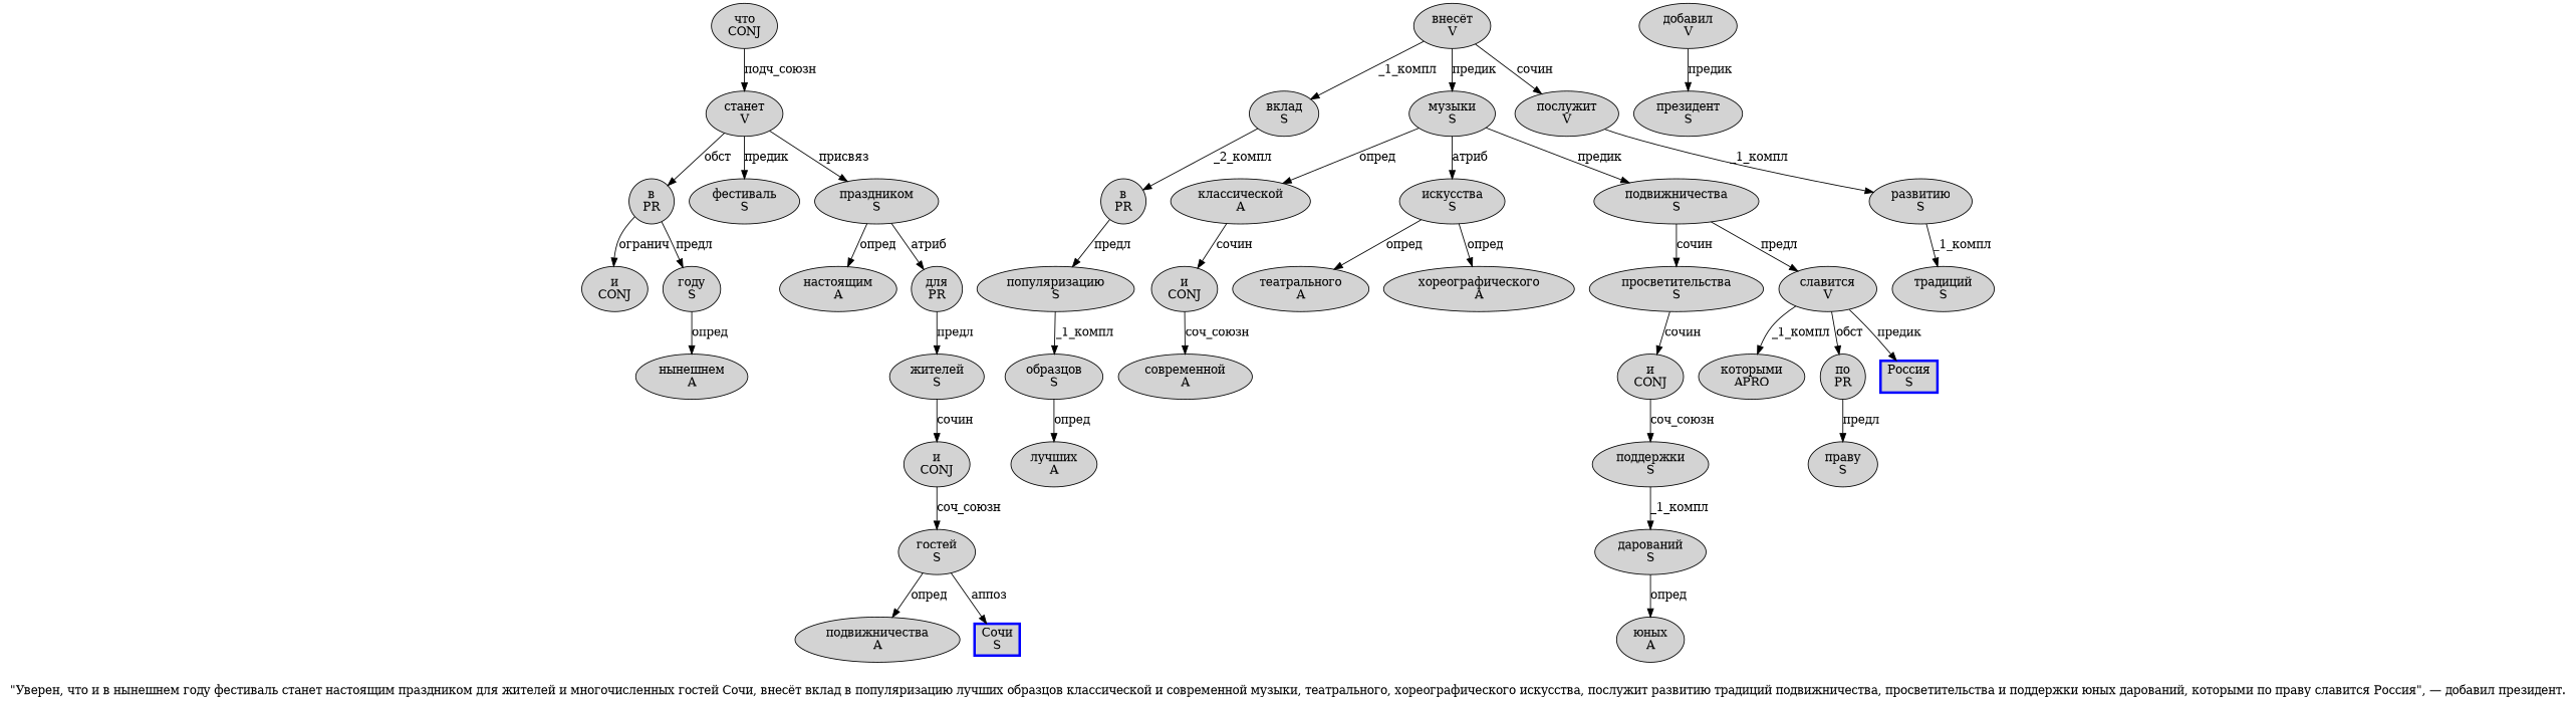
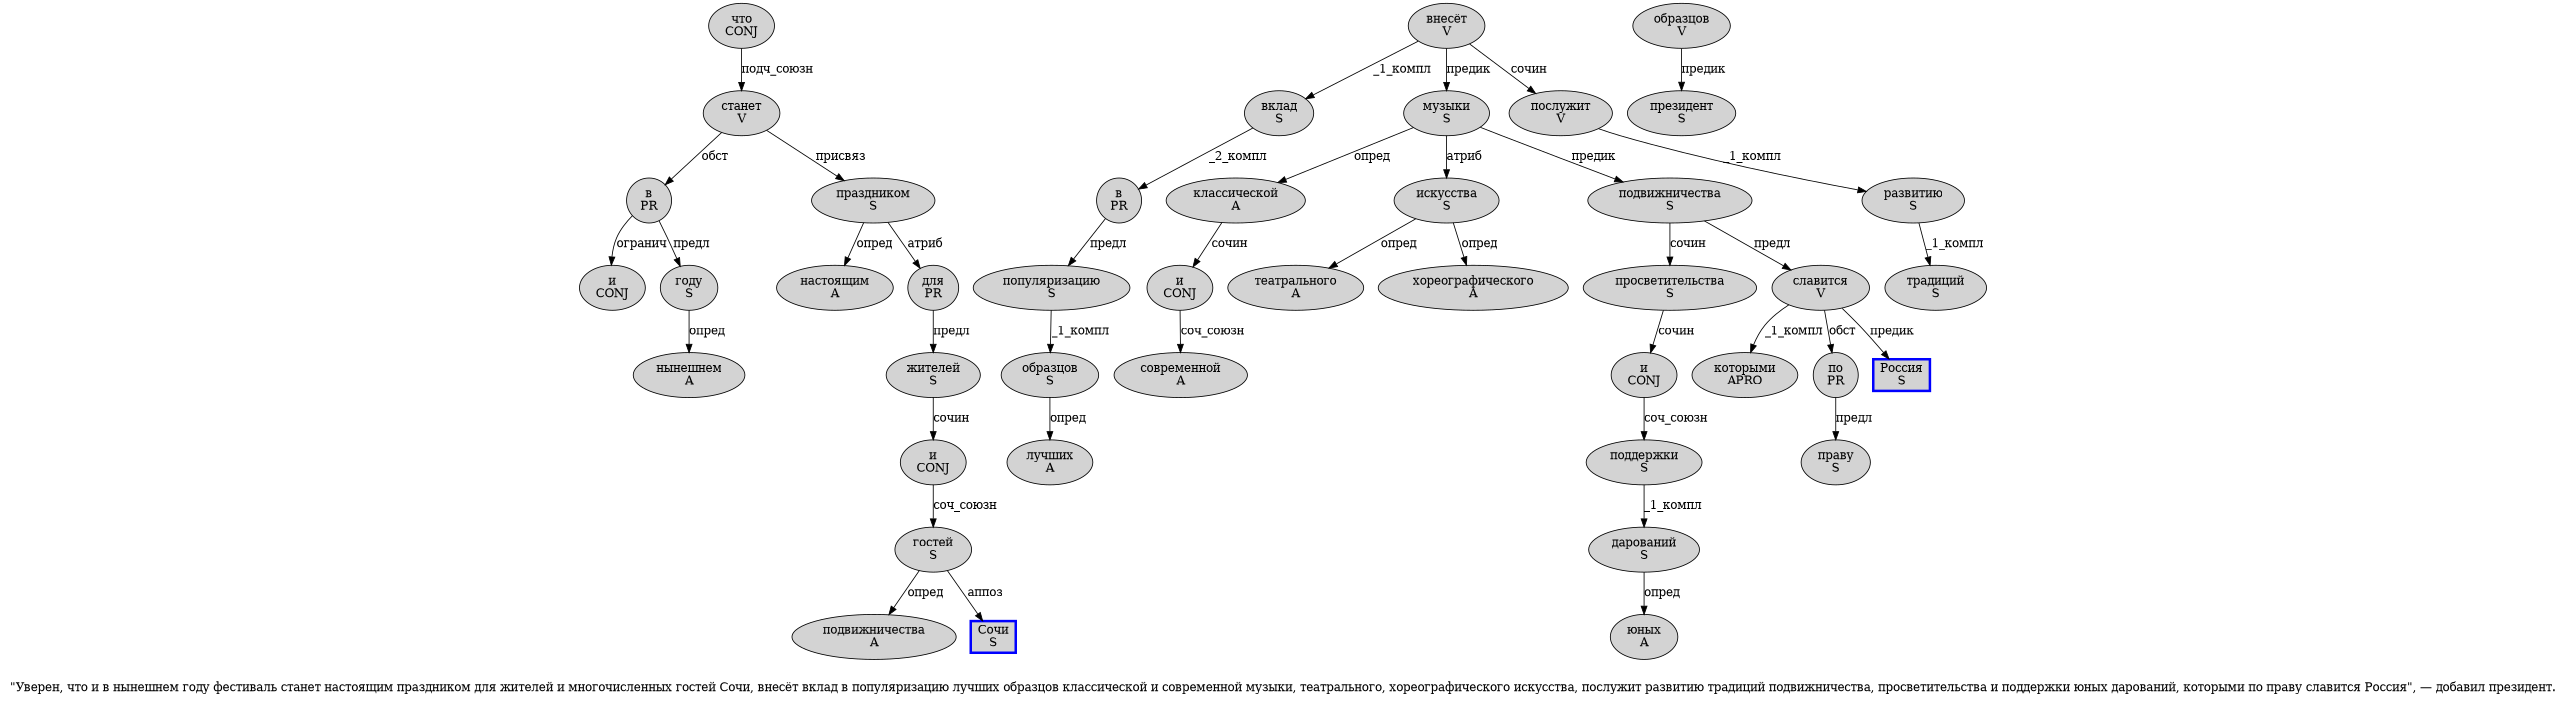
  digraph {
    label="\"Уверен, что и в нынешнем году фестиваль станет настоящим праздником для жителей и многочисленных гостей Сочи, внесёт вклад в популяризацию лучших образцов классической и современной музыки, театрального, хореографического искусства, послужит развитию традиций подвижничества, просветительства и поддержки юных дарований, которыми по праву славится Россия\", — добавил президент."
    node [fillcolor=lightgray penwidth=1 shape=ellipse style=filled]
    n1 [label="что\nCONJ"]
    n2 [label="станет\nV"]
    n3 [label="внесёт\nV"]
    n4 [label="вклад\nS"]
    n5 [label="музыки\nS"]
    n6 [label="послужит\nV"]
-   n7 [label="добавил\nV"]
+   n7 [label="образцов\nV"]
    n8 [label="президент\nS"]
    n9 [label="в\nPR"]
-   n10 [label="фестиваль\nS"]
    n11 [label="праздником\nS"]
    n12 [label="и\nCONJ"]
    n13 [label="году\nS"]
    n14 [label="нынешнем\nA"]
    n15 [label="настоящим\nA"]
    n16 [label="для\nPR"]
    n17 [label="жителей\nS"]
    n18 [label="и\nCONJ"]
    n19 [label="гостей\nS"]
    n20 [label="подвижничества\nA"]
    n21 [color=blue label="Сочи\nS" penwidth=3 shape=box]
    n22 [label="в\nPR"]
    n23 [label="классической\nA"]
    n24 [label="искусства\nS"]
    n25 [label="подвижничества\nS"]
    n26 [label="развитию\nS"]
    n27 [label="популяризацию\nS"]
    n28 [label="образцов\nS"]
    n29 [label="лучших\nA"]
    n30 [label="и\nCONJ"]
    n31 [label="современной\nA"]
    n32 [label="театрального\nA"]
    n33 [label="хореографического\nA"]
    n34 [label="традиций\nS"]
    n35 [label="просветительства\nS"]
    n36 [label="славится\nV"]
    n37 [label="и\nCONJ"]
    n38 [label="которыми\nAPRO"]
    n39 [label="по\nPR"]
    n40 [color=blue label="Россия\nS" penwidth=3 shape=box]
    n41 [label="поддержки\nS"]
    n42 [label="дарований\nS"]
    n43 [label="юных\nA"]
    n44 [label="праву\nS"]
    n1 -> n2 [label="подч_союзн"]
    n2 -> n9 [label="обст"]
-   n2 -> n10 [label="предик"]
    n2 -> n11 [label="присвяз"]
    n3 -> n4 [label="_1_компл"]
    n3 -> n5 [label="предик"]
    n3 -> n6 [label="сочин"]
    n4 -> n22 [label="_2_компл"]
    n5 -> n23 [label="опред"]
    n5 -> n24 [label="атриб"]
    n5 -> n25 [label="предик"]
    n6 -> n26 [label="_1_компл"]
    n7 -> n8 [label="предик"]
    n9 -> n12 [label="огранич"]
    n9 -> n13 [label="предл"]
    n11 -> n15 [label="опред"]
    n11 -> n16 [label="атриб"]
    n13 -> n14 [label="опред"]
    n16 -> n17 [label="предл"]
    n17 -> n18 [label="сочин"]
    n18 -> n19 [label="соч_союзн"]
    n19 -> n20 [label="опред"]
    n19 -> n21 [label="аппоз"]
    n22 -> n27 [label="предл"]
    n23 -> n30 [label="сочин"]
    n24 -> n32 [label="опред"]
    n24 -> n33 [label="опред"]
    n25 -> n35 [label="сочин"]
    n25 -> n36 [label="предл"]
    n26 -> n34 [label="_1_компл"]
    n27 -> n28 [label="_1_компл"]
    n28 -> n29 [label="опред"]
    n30 -> n31 [label="соч_союзн"]
    n35 -> n37 [label="сочин"]
    n36 -> n38 [label="_1_компл"]
    n36 -> n39 [label="обст"]
    n36 -> n40 [label="предик"]
    n37 -> n41 [label="соч_союзн"]
    n39 -> n44 [label="предл"]
    n41 -> n42 [label="_1_компл"]
    n42 -> n43 [label="опред"]
  }
